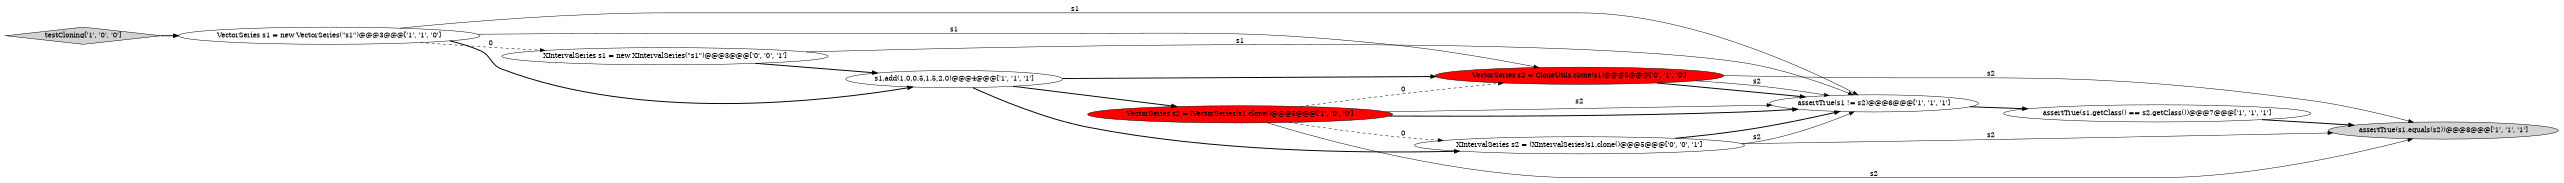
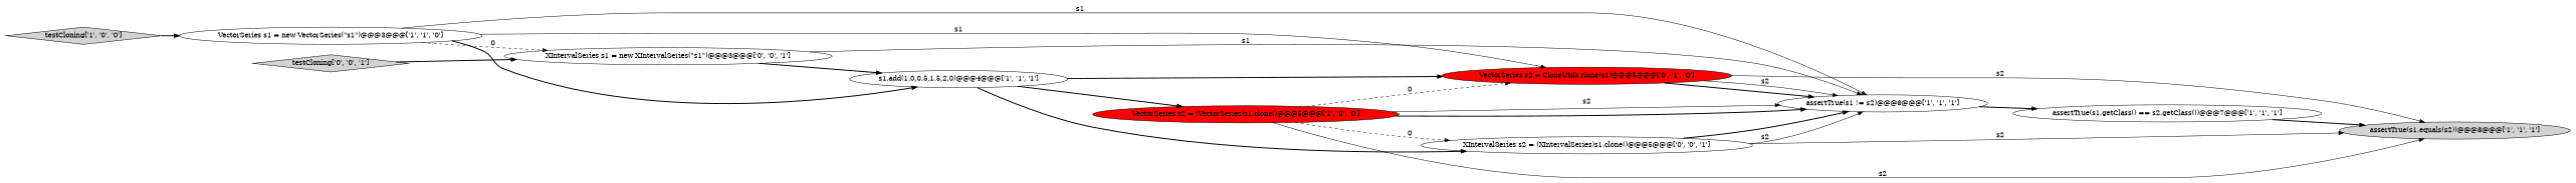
  digraph {
    rankdir=LR
    node [fillcolor=white shape=ellipse style=filled]
    edge [style=bold]
    n1 [label="XIntervalSeries s1 = new XIntervalSeries(\"s1\")@@@3@@@['0', '0', '1']"]
    n2 [label="s1.add(1.0,0.5,1.5,2.0)@@@4@@@['1', '1', '1']"]
    n3 [label="assertTrue(s1 != s2)@@@6@@@['1', '1', '1']"]
    n4 [fillcolor=red label="VectorSeries s2 = (VectorSeries)s1.clone()@@@5@@@['1', '0', '0']"]
    n5 [label="XIntervalSeries s2 = (XIntervalSeries)s1.clone()@@@5@@@['0', '0', '1']"]
    n6 [fillcolor=red label="VectorSeries s2 = CloneUtils.clone(s1)@@@5@@@['0', '1', '0']"]
    n7 [label="assertTrue(s1.getClass() == s2.getClass())@@@7@@@['1', '1', '1']"]
    n8 [fillcolor=lightgray label="assertTrue(s1.equals(s2))@@@8@@@['1', '1', '1']"]
    n9 [fillcolor=lightgray label="testCloning['1', '0', '0']" shape=diamond]
    n10 [label="VectorSeries s1 = new VectorSeries(\"s1\")@@@3@@@['1', '1', '0']"]
+   n11 [fillcolor=lightgray label="testCloning['0', '0', '1']" shape=diamond]
    n1 -> n2
    n1 -> n3 [label=s1 style=solid]
    n2 -> n4
    n2 -> n5
    n2 -> n6
    n3 -> n7
    n4 -> n3
    n4 -> n3 [label=s2 style=solid]
    n4 -> n5 [label=0 style=dashed]
    n4 -> n6 [label=0 style=dashed]
    n4 -> n8 [label=s2 style=solid]
    n5 -> n3 [label=s2 style=solid]
    n5 -> n3
    n5 -> n8 [label=s2 style=solid]
    n6 -> n3
    n6 -> n3 [label=s2 style=solid]
    n6 -> n8 [label=s2 style=solid]
    n7 -> n8
    n9 -> n10
    n10 -> n1 [label=0 style=dashed]
    n10 -> n2
    n10 -> n3 [label=s1 style=solid]
    n10 -> n6 [label=s1 style=solid]
+   n11 -> n1
  }
